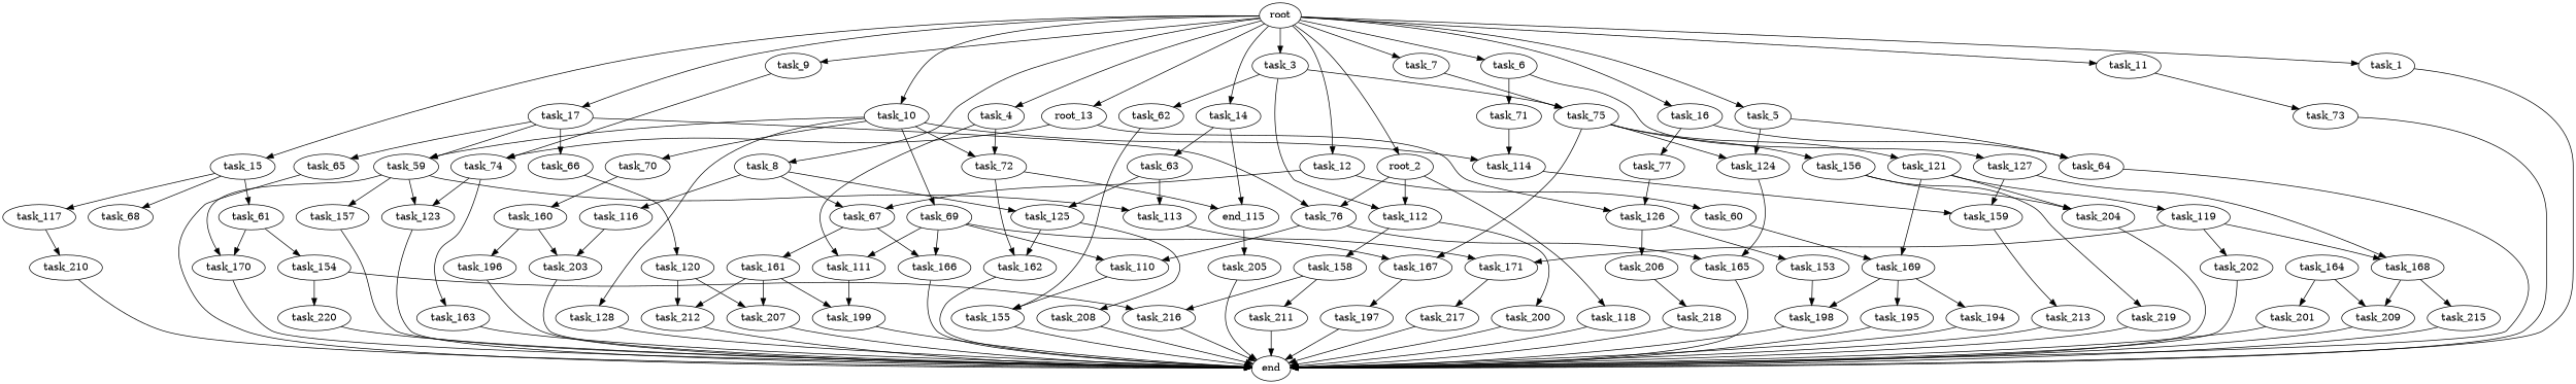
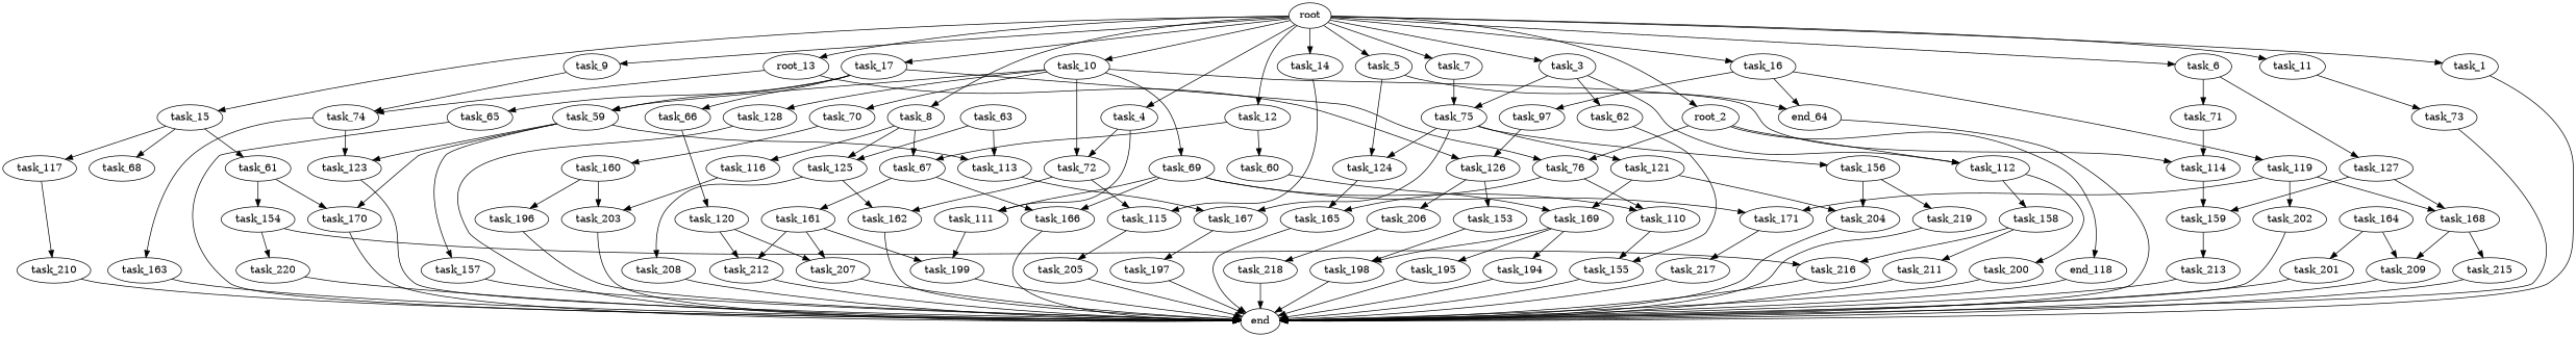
  digraph {
    task_116
    task_203
    end
    task_163
    task_15
    task_117
    task_68
    task_61
    task_210
    task_154
    task_170
    task_212
    task_169
    task_198
    task_194
    task_195
    task_207
    task_168
    task_209
    task_215
    task_153
    task_7
    task_75
    task_121
    task_167
    task_156
    task_124
    task_128
    task_119
    task_202
    task_171
    task_217
    task_220
    task_166
    task_204
    task_197
    task_219
    task_165
    task_216
    task_196
    task_9
    task_74
    task_123
    task_155
    task_211
    task_112
    task_158
    task_200
    task_59
    task_157
    task_113
    task_164
    task_201
    task_73
-   task_64
-   task_77
+   task_64 [label=end_64]
+   task_77 [label=task_97]
    task_126
    task_206
    task_65
-   task_118
+   task_118 [label=end_118]
    task_159
    task_213
    task_63
    task_125
    task_162
    task_208
-   task_115 [label=end_115]
+   task_115
    task_205
    task_218
    task_160
    task_11
    task_1
    task_69
    task_111
    task_110
    task_199
    task_62
    task_66
    task_120
    task_127
    task_161
    task_4
    task_72
    task_60
    task_10
    task_70
    task_114
    task_71
    task_67
    task_14
    task_12
    n92 [label=root_13]
    task_3
    task_5
    task_6
    n96 [label=root_2]
    task_76
    task_17
    root
    task_8
    task_16
    task_116 -> task_203
    task_203 -> end
    task_163 -> end
    task_15 -> task_117
    task_15 -> task_68
    task_15 -> task_61
    task_117 -> task_210
    task_61 -> task_154
    task_61 -> task_170
    task_210 -> end
    task_154 -> task_220
    task_154 -> task_216
    task_170 -> end
    task_212 -> end
    task_169 -> task_198
    task_169 -> task_194
    task_169 -> task_195
    task_198 -> end
    task_194 -> end
    task_195 -> end
    task_207 -> end
    task_168 -> task_209
    task_168 -> task_215
    task_209 -> end
    task_215 -> end
    task_153 -> task_198
    task_7 -> task_75
    task_75 -> task_121
    task_75 -> task_167
    task_75 -> task_156
    task_75 -> task_124
    task_121 -> task_169
    task_121 -> task_204
    task_167 -> task_197
    task_156 -> task_204
    task_156 -> task_219
    task_124 -> task_165
    task_128 -> end
    task_119 -> task_168
    task_119 -> task_202
    task_119 -> task_171
    task_202 -> end
    task_171 -> task_217
    task_217 -> end
    task_220 -> end
    task_166 -> end
    task_204 -> end
    task_197 -> end
    task_219 -> end
    task_165 -> end
    task_216 -> end
    task_196 -> end
    task_9 -> task_74
    task_74 -> task_163
    task_74 -> task_123
    task_123 -> end
    task_155 -> end
    task_211 -> end
    task_112 -> task_158
    task_112 -> task_200
    task_158 -> task_216
    task_158 -> task_211
    task_200 -> end
    task_59 -> task_170
    task_59 -> task_123
    task_59 -> task_157
    task_59 -> task_113
    task_157 -> end
    task_113 -> task_167
    task_164 -> task_209
    task_164 -> task_201
    task_201 -> end
    task_73 -> end
    task_64 -> end
    task_77 -> task_126
    task_126 -> task_153
    task_126 -> task_206
    task_206 -> task_218
    task_65 -> end
    task_118 -> end
    task_159 -> task_213
    task_213 -> end
    task_63 -> task_113
    task_63 -> task_125
    task_125 -> task_162
    task_125 -> task_208
    task_162 -> end
    task_208 -> end
    task_115 -> task_205
    task_205 -> end
    task_218 -> end
    task_160 -> task_203
    task_160 -> task_196
    task_11 -> task_73
    task_1 -> end
    task_69 -> task_171
    task_69 -> task_166
    task_69 -> task_111
    task_69 -> task_110
    task_111 -> task_199
    task_110 -> task_155
    task_199 -> end
    task_62 -> task_155
    task_66 -> task_120
    task_120 -> task_212
    task_120 -> task_207
    task_127 -> task_168
    task_127 -> task_159
    task_161 -> task_212
    task_161 -> task_207
    task_161 -> task_199
    task_4 -> task_111
    task_4 -> task_72
    task_72 -> task_162
    task_72 -> task_115
    task_60 -> task_169
    task_10 -> task_128
    task_10 -> task_59
    task_10 -> task_69
    task_10 -> task_72
    task_10 -> task_70
    task_10 -> task_114
    task_70 -> task_160
    task_114 -> task_159
    task_71 -> task_114
    task_67 -> task_166
    task_67 -> task_161
-   task_14 -> task_63
    task_14 -> task_115
    task_12 -> task_60
    task_12 -> task_67
    n92 -> task_74
    n92 -> task_126
    task_3 -> task_75
    task_3 -> task_112
    task_3 -> task_62
    task_5 -> task_124
    task_5 -> task_64
    task_6 -> task_127
    task_6 -> task_71
    n96 -> task_112
    n96 -> task_118
    n96 -> task_76
    task_76 -> task_165
    task_76 -> task_110
    task_17 -> task_59
    task_17 -> task_65
    task_17 -> task_66
    task_17 -> task_76
    root -> task_15
    root -> task_7
    root -> task_9
    root -> task_11
    root -> task_1
    root -> task_4
    root -> task_10
    root -> task_14
    root -> task_12
    root -> n92
    root -> task_3
    root -> task_5
    root -> task_6
    root -> n96
    root -> task_17
    root -> task_8
    root -> task_16
    task_8 -> task_116
    task_8 -> task_125
    task_8 -> task_67
-   task_121 -> task_119
+   task_16 -> task_119
    task_16 -> task_64
    task_16 -> task_77
  }
